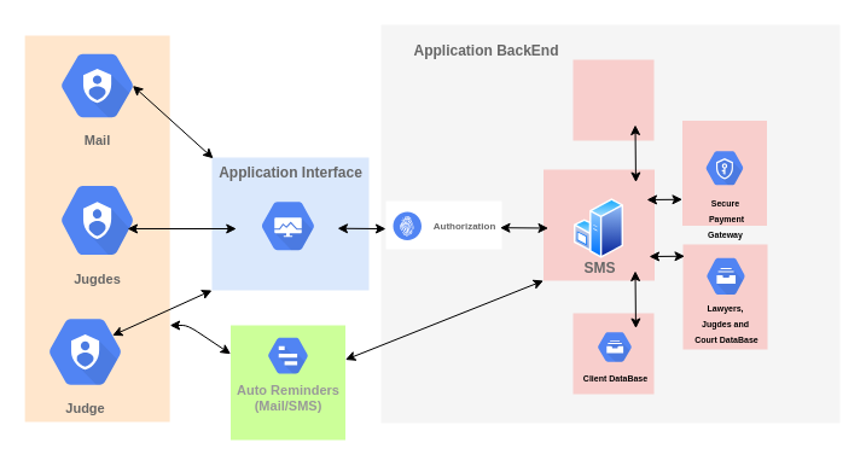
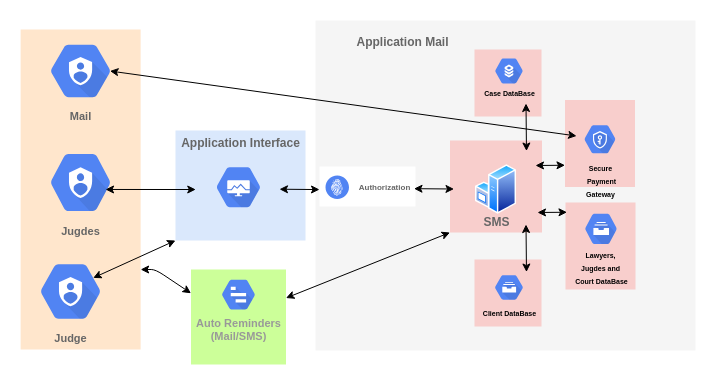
  <mxCell id="0" />
  <mxCell id="1" parent="0" />
  <mxCell id="2" value="" style="whiteSpace=wrap;html=1;aspect=fixed;labelBackgroundColor=none;fillColor=#CCFF99;fontSize=7;strokeColor=none;" parent="1" vertex="1"><mxGeometry x="190.5" y="269" width="95" height="95" as="geometry" /></mxCell>
  <mxCell id="3" value="" style="rounded=0;whiteSpace=wrap;html=1;labelBackgroundColor=none;fillColor=#f5f5f5;fontColor=#333333;strokeColor=none;" parent="1" vertex="1"><mxGeometry x="315" y="20" width="380" height="330" as="geometry" /></mxCell>
  <mxCell id="4" value="" style="rounded=0;whiteSpace=wrap;html=1;labelBackgroundColor=none;fillColor=#f8cecc;fontSize=8;strokeColor=none;" parent="1" vertex="1"><mxGeometry x="564.5" y="99.5" width="70" height="87" as="geometry" /></mxCell>
  <mxCell id="5" value="" style="rounded=0;whiteSpace=wrap;html=1;labelBackgroundColor=none;fillColor=#f8cecc;fontSize=8;strokeColor=none;" parent="1" vertex="1"><mxGeometry x="449.5" y="140" width="92" height="92" as="geometry" /></mxCell>
  <mxCell id="6" value="" style="rounded=0;whiteSpace=wrap;html=1;fillColor=#ffe6cc;strokeColor=none;" parent="1" vertex="1"><mxGeometry x="20.13" y="29" width="120" height="320" as="geometry" /></mxCell>
  <mxCell id="7" value="&lt;font color=&quot;#666666&quot;&gt;Jugdes&lt;/font&gt;" style="html=1;fillColor=#5184F3;strokeColor=none;verticalAlign=top;labelPosition=center;verticalLabelPosition=bottom;align=center;spacingTop=-6;fontSize=11;fontStyle=1;fontColor=#808080;shape=mxgraph.gcp2.hexIcon;prIcon=cloud_iam" parent="1" vertex="1"><mxGeometry x="35" y="140" width="90.26" height="84" as="geometry" /></mxCell>
  <mxCell id="8" value="Judge" style="html=1;fillColor=#5184F3;strokeColor=none;verticalAlign=top;labelPosition=center;verticalLabelPosition=bottom;align=center;spacingTop=-6;fontSize=11;fontStyle=1;fontColor=#666666;shape=mxgraph.gcp2.hexIcon;prIcon=cloud_iam" parent="1" vertex="1"><mxGeometry x="25" y="251" width="90.26" height="80" as="geometry" /></mxCell>
  <mxCell id="9" value="&lt;font color=&quot;#666666&quot;&gt;Mail&lt;/font&gt;" style="html=1;fillColor=#5184F3;strokeColor=none;verticalAlign=top;labelPosition=center;verticalLabelPosition=bottom;align=center;spacingTop=-6;fontSize=11;fontStyle=1;fontColor=#CCCCCC;shape=mxgraph.gcp2.hexIcon;prIcon=cloud_iam;labelBackgroundColor=none;" parent="1" vertex="1"><mxGeometry x="35" y="32" width="90.26" height="77" as="geometry" /></mxCell>
  <mxCell id="10" value="" style="rounded=0;whiteSpace=wrap;html=1;fillColor=#dae8fc;strokeColor=none;" parent="1" vertex="1"><mxGeometry x="175" y="130" width="130" height="110" as="geometry" /></mxCell>
  <mxCell id="11" value="" style="html=1;fillColor=#5184F3;strokeColor=none;verticalAlign=top;labelPosition=center;verticalLabelPosition=bottom;align=center;spacingTop=-6;fontSize=11;fontStyle=1;fontColor=#999999;shape=mxgraph.gcp2.hexIcon;prIcon=cloud_deployment_manager;labelBackgroundColor=none;" parent="1" vertex="1"><mxGeometry x="205" y="157.5" width="66" height="58.5" as="geometry" /></mxCell>
  <mxCell id="12" value="&lt;b&gt;Application Interface&lt;/b&gt;" style="text;html=1;resizable=0;autosize=1;align=center;verticalAlign=middle;points=[];fillColor=none;strokeColor=none;rounded=0;labelBackgroundColor=none;fontColor=#666666;" parent="1" vertex="1"><mxGeometry x="175" y="133" width="130" height="20" as="geometry" /></mxCell>
  <mxCell id="13" value="" style="endArrow=classic;startArrow=classic;html=1;fontColor=#666666;exitX=0.776;exitY=0.583;exitDx=0;exitDy=0;exitPerimeter=0;" parent="1" edge="1" source="7"><mxGeometry width="50" height="50" relative="1" as="geometry"><mxPoint x="135" y="189" as="sourcePoint" /><mxPoint x="195.26" y="189" as="targetPoint" /></mxGeometry></mxCell>
- <mxCell id="14" value="&lt;b&gt;Application BackEnd&lt;/b&gt;" style="text;html=1;resizable=0;autosize=1;align=center;verticalAlign=middle;points=[];fillColor=none;strokeColor=none;rounded=0;labelBackgroundColor=none;fontColor=#666666;" parent="1" vertex="1"><mxGeometry x="332" y="32" width="140" height="20" as="geometry" /></mxCell>
+ <mxCell id="14" value="&lt;b&gt;Application Mail&lt;/b&gt;" style="text;html=1;resizable=0;autosize=1;align=center;verticalAlign=middle;points=[];fillColor=none;strokeColor=none;rounded=0;labelBackgroundColor=none;fontColor=#666666;" parent="1" vertex="1"><mxGeometry x="332" y="32" width="140" height="20" as="geometry" /></mxCell>
  <mxCell id="15" value="" style="group;fillColor=#ffffff;" parent="1" vertex="1" connectable="0"><mxGeometry x="319" y="166" width="96" height="40" as="geometry" /></mxCell>
  <mxCell id="16" value="" style="verticalLabelPosition=bottom;html=1;fillColor=#5184F3;verticalAlign=top;points=[[0.145,0.145,0],[0.856,0.145,0],[0.855,0.855,0],[0.145,0.855,0],[0.5,0,0], [1,0.5,0], [0.5,1,0],[0,0.5,0]];pointerEvents=1;align=center;shape=mxgraph.cisco_safe.capability.identity_authorization;labelBackgroundColor=none;fontColor=#666666;" parent="1" vertex="1"><mxGeometry x="325" y="175" width="23.5" height="23.5" as="geometry" /></mxCell>
  <mxCell id="17" value="&lt;b style=&quot;font-size: 8px;&quot;&gt;Authorization&lt;/b&gt;" style="text;html=1;resizable=0;autosize=1;align=center;verticalAlign=middle;points=[];fillColor=none;strokeColor=none;rounded=0;labelBackgroundColor=none;fontColor=#666666;fontSize=8;" parent="1" vertex="1"><mxGeometry x="348.5" y="177" width="70" height="20" as="geometry" /></mxCell>
  <mxCell id="18" value="" style="endArrow=classic;startArrow=classic;html=1;fontColor=#666666;" parent="1" edge="1"><mxGeometry width="50" height="50" relative="1" as="geometry"><mxPoint x="279" y="188.71" as="sourcePoint" /><mxPoint x="319" y="189.06" as="targetPoint" /></mxGeometry></mxCell>
  <mxCell id="19" value="" style="aspect=fixed;perimeter=ellipsePerimeter;html=1;align=center;shadow=0;dashed=0;spacingTop=3;image;image=img/lib/active_directory/windows_server.svg;labelBackgroundColor=none;fillColor=#ffffff;fontSize=8;fontColor=#666666;imageBackground=none;" parent="1" vertex="1"><mxGeometry x="475" y="164" width="41" height="50" as="geometry" /></mxCell>
  <mxCell id="20" value="" style="endArrow=classic;startArrow=classic;html=1;fontColor=#666666;" parent="1" edge="1"><mxGeometry width="50" height="50" relative="1" as="geometry"><mxPoint x="413.5" y="188.17" as="sourcePoint" /><mxPoint x="453.5" y="188.52" as="targetPoint" /></mxGeometry></mxCell>
  <mxCell id="21" value="&lt;b&gt;SMS&lt;/b&gt;" style="text;html=1;resizable=0;autosize=1;align=center;verticalAlign=middle;points=[];fillColor=none;strokeColor=none;rounded=0;labelBackgroundColor=none;fontColor=#666666;" parent="1" vertex="1"><mxGeometry x="465.5" y="212" width="60" height="20" as="geometry" /></mxCell>
  <mxCell id="22" value="" style="rounded=0;whiteSpace=wrap;html=1;labelBackgroundColor=none;fillColor=#f8cecc;fontSize=8;strokeColor=none;" parent="1" vertex="1"><mxGeometry x="565" y="202" width="70" height="87" as="geometry" /></mxCell>
  <mxCell id="23" value="Auto Reminders&lt;br&gt;(Mail/SMS)" style="html=1;fillColor=#5184F3;strokeColor=none;verticalAlign=top;labelPosition=center;verticalLabelPosition=bottom;align=center;spacingTop=-6;fontSize=11;fontStyle=1;fontColor=#999999;shape=mxgraph.gcp2.hexIcon;prIcon=trace;labelBackgroundColor=none;" parent="1" vertex="1"><mxGeometry x="213" y="272.25" width="50" height="43.75" as="geometry" /></mxCell>
  <mxCell id="24" value="&lt;font style=&quot;font-size: 7px&quot;&gt;Lawyers,&lt;br&gt;Jugdes and&lt;br&gt;&amp;nbsp;Court DataBase&lt;/font&gt;" style="html=1;fillColor=#5184F3;strokeColor=none;verticalAlign=top;labelPosition=center;verticalLabelPosition=bottom;align=center;spacingTop=-8;fontSize=11;fontStyle=1;fontColor=#000000;shape=mxgraph.gcp2.hexIcon;prIcon=cloud_filestore;labelBackgroundColor=none;spacingBottom=-6;spacing=0;" parent="1" vertex="1"><mxGeometry x="576.58" y="206" width="47.83" height="44.62" as="geometry" /></mxCell>
  <mxCell id="25" value="" style="group" parent="1" vertex="1" connectable="0"><mxGeometry x="474" y="49" width="67" height="67" as="geometry" /></mxCell>
  <mxCell id="26" value="" style="rounded=0;whiteSpace=wrap;html=1;labelBackgroundColor=none;fillColor=#f8cecc;fontSize=8;strokeColor=none;" parent="25" vertex="1"><mxGeometry width="67" height="67" as="geometry" /></mxCell>
+ <mxCell id="27" value="Case DataBase" style="html=1;fillColor=#5184F3;strokeColor=none;verticalAlign=top;labelPosition=center;verticalLabelPosition=bottom;align=center;spacingTop=-6;fontSize=7;fontStyle=1;fontColor=#000000;shape=mxgraph.gcp2.hexIcon;prIcon=cloud_sql;labelBackgroundColor=none;" parent="25" vertex="1"><mxGeometry x="13.63" y="3" width="41.74" height="37" as="geometry" /></mxCell>
  <mxCell id="28" value="" style="endArrow=classic;startArrow=classic;html=1;fontColor=#666666;entryX=0.75;entryY=0;entryDx=0;entryDy=0;" parent="1" edge="1"><mxGeometry width="50" height="50" relative="1" as="geometry"><mxPoint x="525.5" y="103" as="sourcePoint" /><mxPoint x="525.988" y="150.531" as="targetPoint" /></mxGeometry></mxCell>
  <mxCell id="29" value="" style="group" parent="1" vertex="1" connectable="0"><mxGeometry x="474" y="259" width="67" height="67" as="geometry" /></mxCell>
  <mxCell id="30" value="" style="rounded=0;whiteSpace=wrap;html=1;labelBackgroundColor=none;fillColor=#f8cecc;fontSize=8;strokeColor=none;" parent="29" vertex="1"><mxGeometry width="67" height="67" as="geometry" /></mxCell>
  <mxCell id="31" value="&lt;font style=&quot;font-size: 7px&quot;&gt;Client DataBase&lt;/font&gt;" style="html=1;fillColor=#5184F3;strokeColor=none;verticalAlign=top;labelPosition=center;verticalLabelPosition=bottom;align=center;spacingTop=-6;fontSize=11;fontStyle=1;fontColor=#000000;shape=mxgraph.gcp2.hexIcon;prIcon=cloud_filestore;labelBackgroundColor=none;" parent="29" vertex="1"><mxGeometry x="13.35" y="10" width="42.31" height="36" as="geometry" /></mxCell>
  <mxCell id="32" value="&lt;font style=&quot;font-size: 7px&quot;&gt;Secure&lt;br&gt;&amp;nbsp;Payment &lt;br&gt;Gateway&lt;/font&gt;" style="html=1;fillColor=#5184F3;strokeColor=none;verticalAlign=top;labelPosition=center;verticalLabelPosition=bottom;align=center;spacingTop=-6;fontSize=11;fontStyle=1;fontColor=#000000;shape=mxgraph.gcp2.hexIcon;prIcon=key_management_service;labelBackgroundColor=none;" parent="1" vertex="1"><mxGeometry x="576.09" y="118" width="46.82" height="41.5" as="geometry" /></mxCell>
  <mxCell id="33" value="" style="endArrow=classic;startArrow=classic;html=1;fontColor=#666666;entryX=0.75;entryY=0;entryDx=0;entryDy=0;" parent="1" edge="1"><mxGeometry width="50" height="50" relative="1" as="geometry"><mxPoint x="525.5" y="224" as="sourcePoint" /><mxPoint x="525.988" y="271.531" as="targetPoint" /></mxGeometry></mxCell>
  <mxCell id="34" value="" style="endArrow=classic;startArrow=classic;html=1;fontColor=#666666;exitX=0;exitY=0.75;exitDx=0;exitDy=0;" parent="1" source="4" edge="1"><mxGeometry width="50" height="50" relative="1" as="geometry"><mxPoint x="535.5" y="113" as="sourcePoint" /><mxPoint x="535" y="165" as="targetPoint" /></mxGeometry></mxCell>
  <mxCell id="35" value="" style="endArrow=classic;startArrow=classic;html=1;fontColor=#666666;exitX=0;exitY=0.75;exitDx=0;exitDy=0;" parent="1" edge="1"><mxGeometry width="50" height="50" relative="1" as="geometry"><mxPoint x="566.5" y="211.75" as="sourcePoint" /><mxPoint x="537" y="212" as="targetPoint" /></mxGeometry></mxCell>
  <mxCell id="36" value="" style="endArrow=classic;startArrow=classic;html=1;fontColor=#666666;entryX=0;entryY=1;entryDx=0;entryDy=0;" parent="1" source="2" target="5" edge="1"><mxGeometry width="50" height="50" relative="1" as="geometry"><mxPoint x="423.5" y="198.17" as="sourcePoint" /><mxPoint x="463.5" y="198.52" as="targetPoint" /></mxGeometry></mxCell>
  <mxCell id="37" value="" style="endArrow=classic;startArrow=classic;html=1;fontColor=#666666;entryX=0;entryY=0.25;entryDx=0;entryDy=0;exitX=1;exitY=0.75;exitDx=0;exitDy=0;" parent="1" source="6" target="2" edge="1"><mxGeometry width="50" height="50" relative="1" as="geometry"><mxPoint x="155" y="239" as="sourcePoint" /><mxPoint x="205.26" y="199" as="targetPoint" /><Array as="points"><mxPoint x="155" y="269" /></Array></mxGeometry></mxCell>
- <mxCell id="38" value="" style="endArrow=classic;startArrow=classic;html=1;fontColor=#666666;entryX=0.008;entryY=-0.113;entryDx=0;entryDy=0;entryPerimeter=0;exitX=0.825;exitY=0.5;exitDx=0;exitDy=0;exitPerimeter=0;" edge="1" parent="1" source="9" target="12"><mxGeometry width="50" height="50" relative="1" as="geometry"><mxPoint x="125.26" y="89" as="sourcePoint" /><mxPoint x="185.52" y="89" as="targetPoint" /></mxGeometry></mxCell>
+ <mxCell id="38" value="" style="endArrow=classic;startArrow=classic;html=1;fontColor=#666666;exitX=0.825;exitY=0.5;exitDx=0;exitDy=0;exitPerimeter=0;" edge="1" parent="1" source="9" target="32"><mxGeometry width="50" height="50" relative="1" as="geometry"><mxPoint x="125.26" y="89" as="sourcePoint" /><mxPoint x="185.52" y="89" as="targetPoint" /></mxGeometry></mxCell>
  <mxCell id="39" value="" style="endArrow=classic;startArrow=classic;html=1;fontColor=#666666;entryX=0.75;entryY=0.33;entryDx=0;entryDy=0;entryPerimeter=0;exitX=0;exitY=1;exitDx=0;exitDy=0;" edge="1" parent="1" source="10" target="8"><mxGeometry width="50" height="50" relative="1" as="geometry"><mxPoint x="155" y="209" as="sourcePoint" /><mxPoint x="215.26" y="209" as="targetPoint" /></mxGeometry></mxCell>
